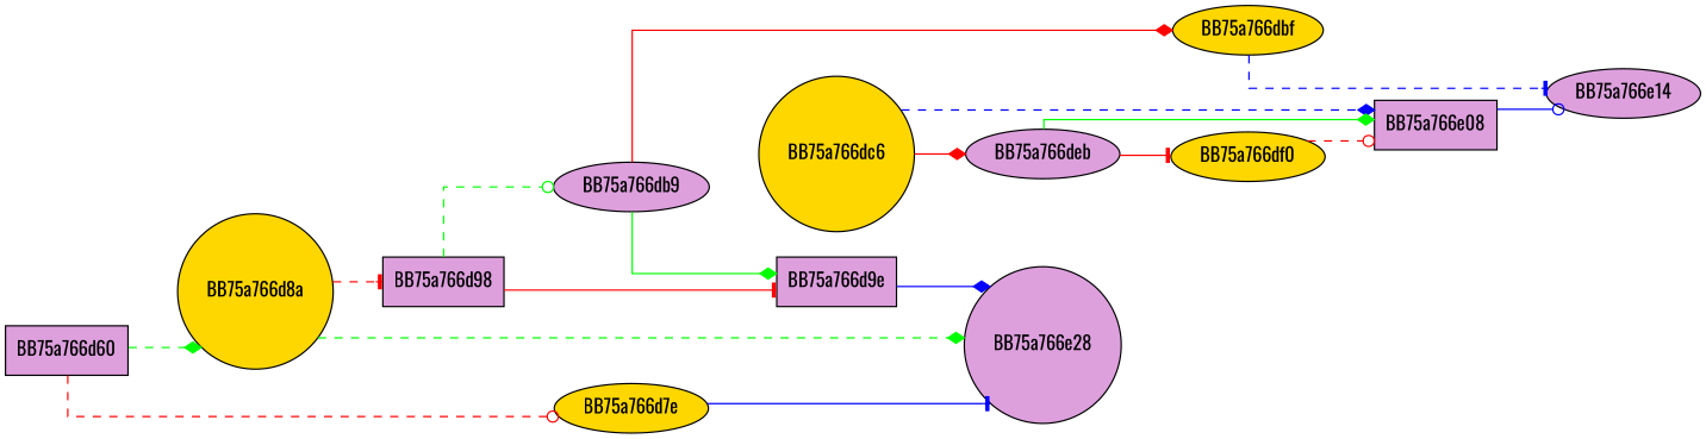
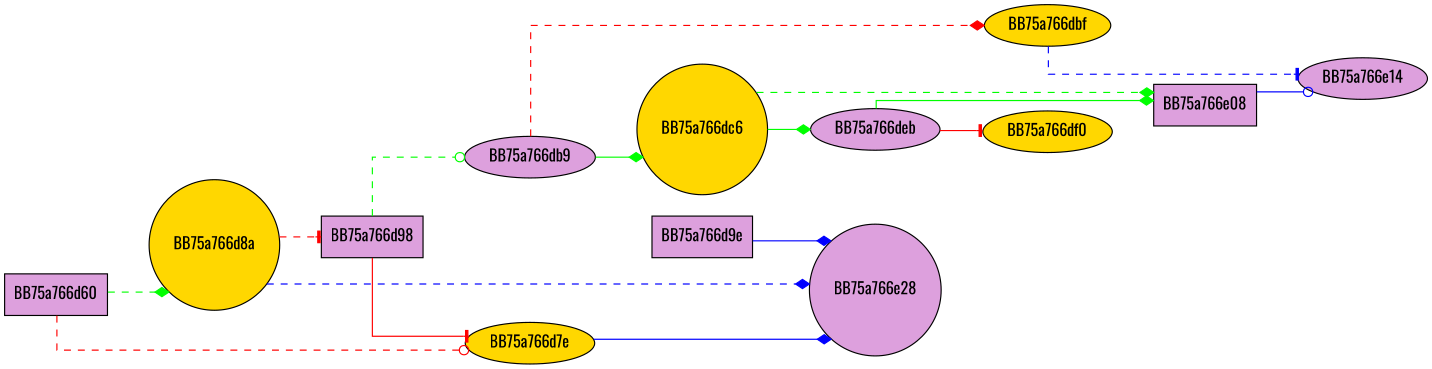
  digraph {
    fontname=Oswald
    rankdir=LR
    splines=ortho
    node [fillcolor=plum fontname=Oswald shape=ellipse style=filled]
    edge [arrowhead=diamond color=red fontname=Oswald style=solid]
    BB75a766d60 [shape=box]
    BB75a766d8a [fillcolor=gold shape=circle]
    BB75a766d7e [fillcolor=gold]
    BB75a766e28 [shape=circle]
    BB75a766d98 [shape=box]
    BB75a766db9
    BB75a766d9e [shape=box]
    BB75a766dc6 [fillcolor=gold shape=circle]
    BB75a766dbf [fillcolor=gold]
    BB75a766e08 [shape=box]
    BB75a766deb
    BB75a766e14
    BB75a766df0 [fillcolor=gold]
    BB75a766d60 -> BB75a766d8a [color=green style=dashed]
    BB75a766d60 -> BB75a766d7e [arrowhead=odot style=dashed]
-   BB75a766d8a -> BB75a766e28 [color=green style=dashed]
+   BB75a766d8a -> BB75a766e28 [color=blue style=dashed]
    BB75a766d8a -> BB75a766d98 [arrowhead=tee style=dashed]
-   BB75a766d7e -> BB75a766e28 [arrowhead=tee color=blue]
+   BB75a766d7e -> BB75a766e28 [color=blue]
    BB75a766d98 -> BB75a766db9 [arrowhead=odot color=green style=dashed]
-   BB75a766d98 -> BB75a766d9e [arrowhead=tee]
-   BB75a766db9 -> BB75a766d9e [color=green]
-   BB75a766db9 -> BB75a766dbf
+   BB75a766d98 -> BB75a766d7e [arrowhead=tee]
+   BB75a766db9 -> BB75a766dc6 [color=green]
+   BB75a766db9 -> BB75a766dbf [style=dashed]
    BB75a766d9e -> BB75a766e28 [color=blue]
-   BB75a766dc6 -> BB75a766e08 [color=blue style=dashed]
-   BB75a766dc6 -> BB75a766deb
+   BB75a766dc6 -> BB75a766e08 [color=green style=dashed]
+   BB75a766dc6 -> BB75a766deb [color=green]
    BB75a766dbf -> BB75a766e14 [arrowhead=tee color=blue style=dashed]
    BB75a766e08 -> BB75a766e14 [arrowhead=odot color=blue]
    BB75a766deb -> BB75a766e08 [color=green]
    BB75a766deb -> BB75a766df0 [arrowhead=tee]
-   BB75a766df0 -> BB75a766e08 [arrowhead=odot style=dashed]
  }
